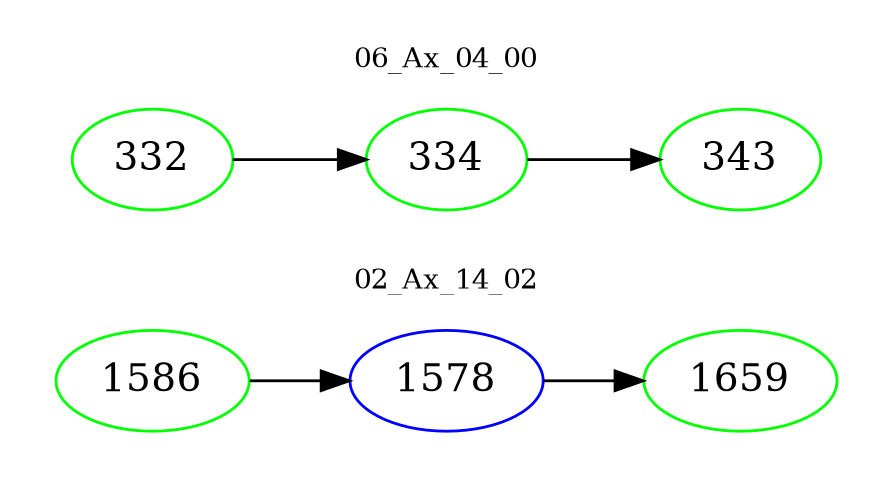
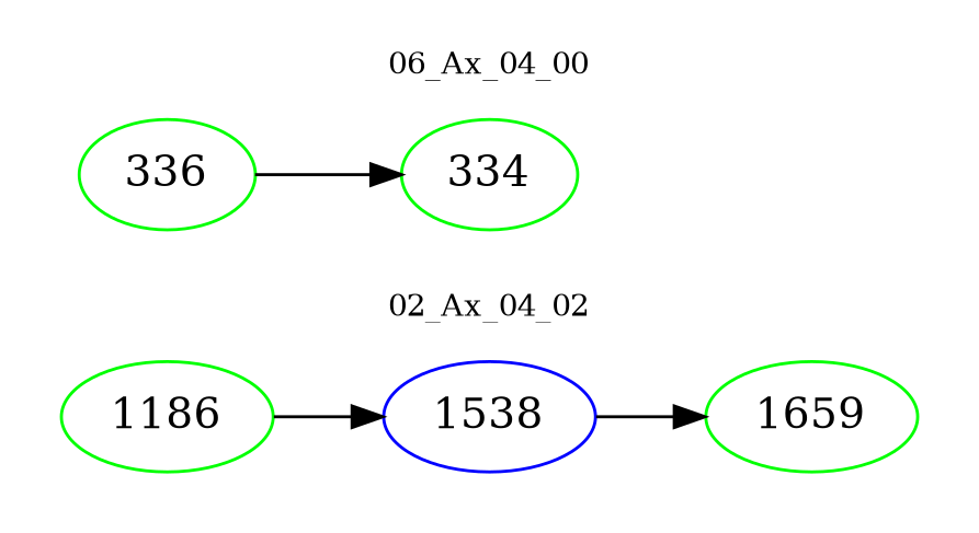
  digraph {
    rankdir=LR
    node [color=green]
    edge [color=black]
-   n1 [label=1586]
-   n2 [color=blue label=1578]
+   n1 [label=1186]
+   n2 [color=blue label=1538]
    n3 [label=1659]
-   n4 [label=332]
+   n4 [label=336]
    n5 [label=334]
-   n6 [label=343]
    subgraph cluster_1 {
      color=white
      fontsize=10
-     label="02_Ax_14_02"
+     label="02_Ax_04_02"
      n1
      n2
      n3
    }
    subgraph cluster_2 {
      color=white
      fontsize=10
      label="06_Ax_04_00"
      n4
      n5
-     n6
    }
    n1 -> n2
    n2 -> n3
    n4 -> n5
-   n5 -> n6
  }
